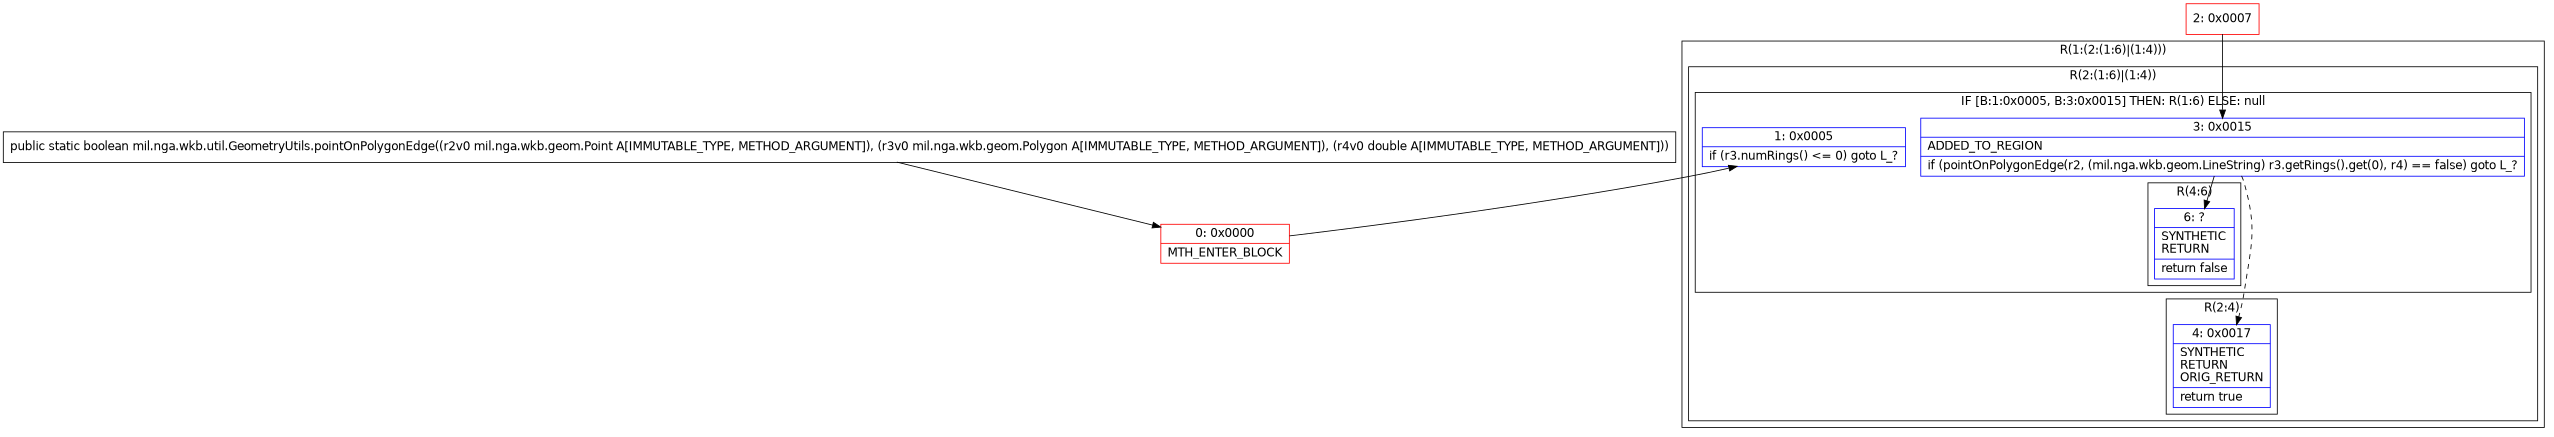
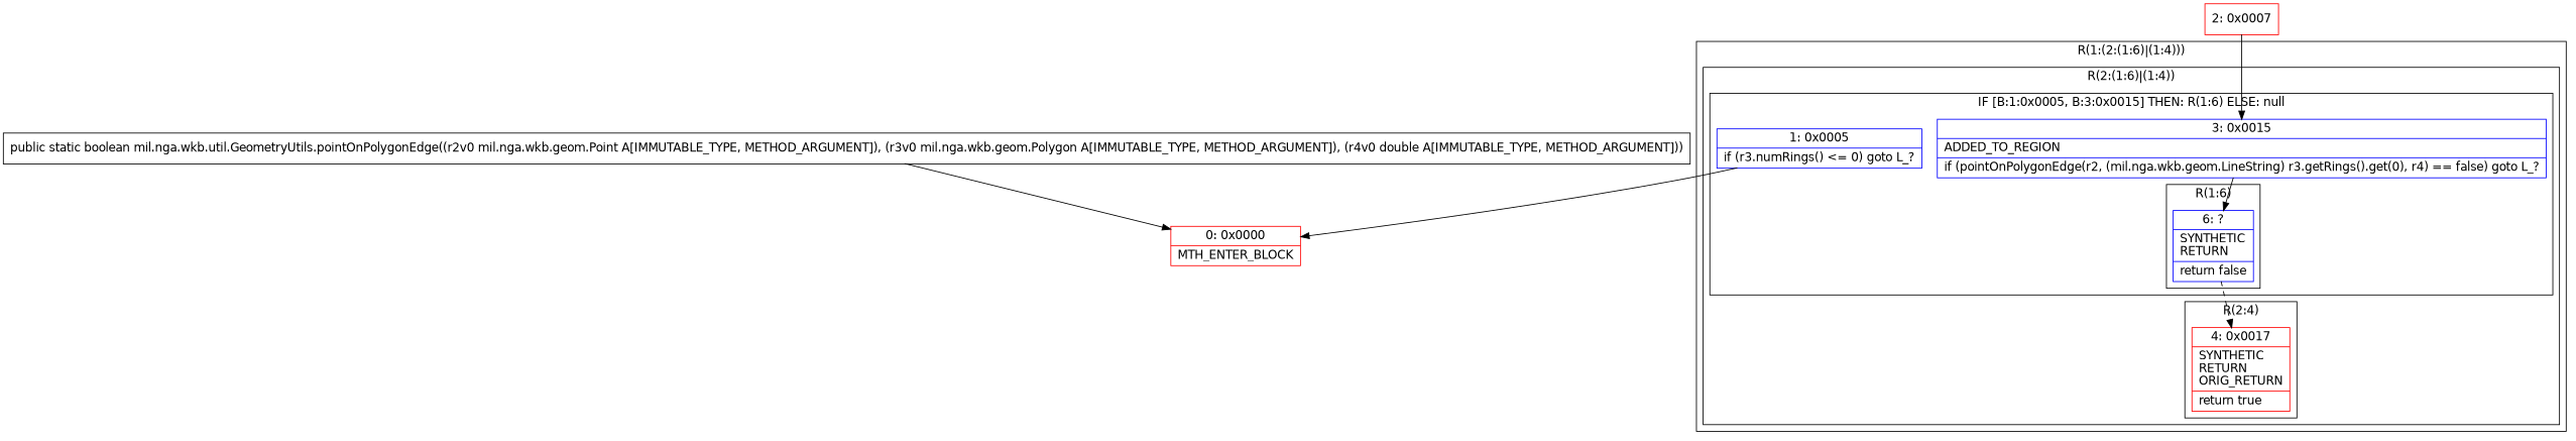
  digraph {
    fontname="DejaVu Sans"
    node [color=blue fontname="DejaVu Sans" shape=record]
    edge [fontname="DejaVu Sans"]
    n1 [label="{6\:\ ?|SYNTHETIC\lRETURN\l|return false\l}"]
    n2 [label="{1\:\ 0x0005|if (r3.numRings() \<= 0) goto L_?\l}"]
    n3 [label="{3\:\ 0x0015|ADDED_TO_REGION\l|if (pointOnPolygonEdge(r2, (mil.nga.wkb.geom.LineString) r3.getRings().get(0), r4) == false) goto L_?\l}"]
-   n4 [label="{4\:\ 0x0017|SYNTHETIC\lRETURN\lORIG_RETURN\l|return true\l}"]
+   n4 [color=red label="{4\:\ 0x0017|SYNTHETIC\lRETURN\lORIG_RETURN\l|return true\l}"]
    n5 [color=red label="{2\:\ 0x0007}"]
    n6 [color=red label="{0\:\ 0x0000|MTH_ENTER_BLOCK\l}"]
    n7 [label="{public static boolean mil.nga.wkb.util.GeometryUtils.pointOnPolygonEdge((r2v0 mil.nga.wkb.geom.Point A[IMMUTABLE_TYPE, METHOD_ARGUMENT]), (r3v0 mil.nga.wkb.geom.Polygon A[IMMUTABLE_TYPE, METHOD_ARGUMENT]), (r4v0 double A[IMMUTABLE_TYPE, METHOD_ARGUMENT])) }" color=""]
    subgraph cluster_1 {
      label="R(1:(2:(1:6)|(1:4)))"
      subgraph cluster_2 {
        label="R(2:(1:6)|(1:4))"
        subgraph cluster_3 {
          label="IF [B:1:0x0005, B:3:0x0015] THEN: R(1:6) ELSE: null"
          n2
          n3
          subgraph cluster_4 {
-           label="R(4:6)"
+           label="R(1:6)"
            n1
          }
        }
        subgraph cluster_5 {
          label="R(2:4)"
          n4
        }
      }
    }
    n3 -> n1
-   n3 -> n4 [style=dashed]
+   n1 -> n4 [style=dashed]
    n5 -> n3
-   n6 -> n2
+   n2 -> n6
    n7 -> n6
  }
